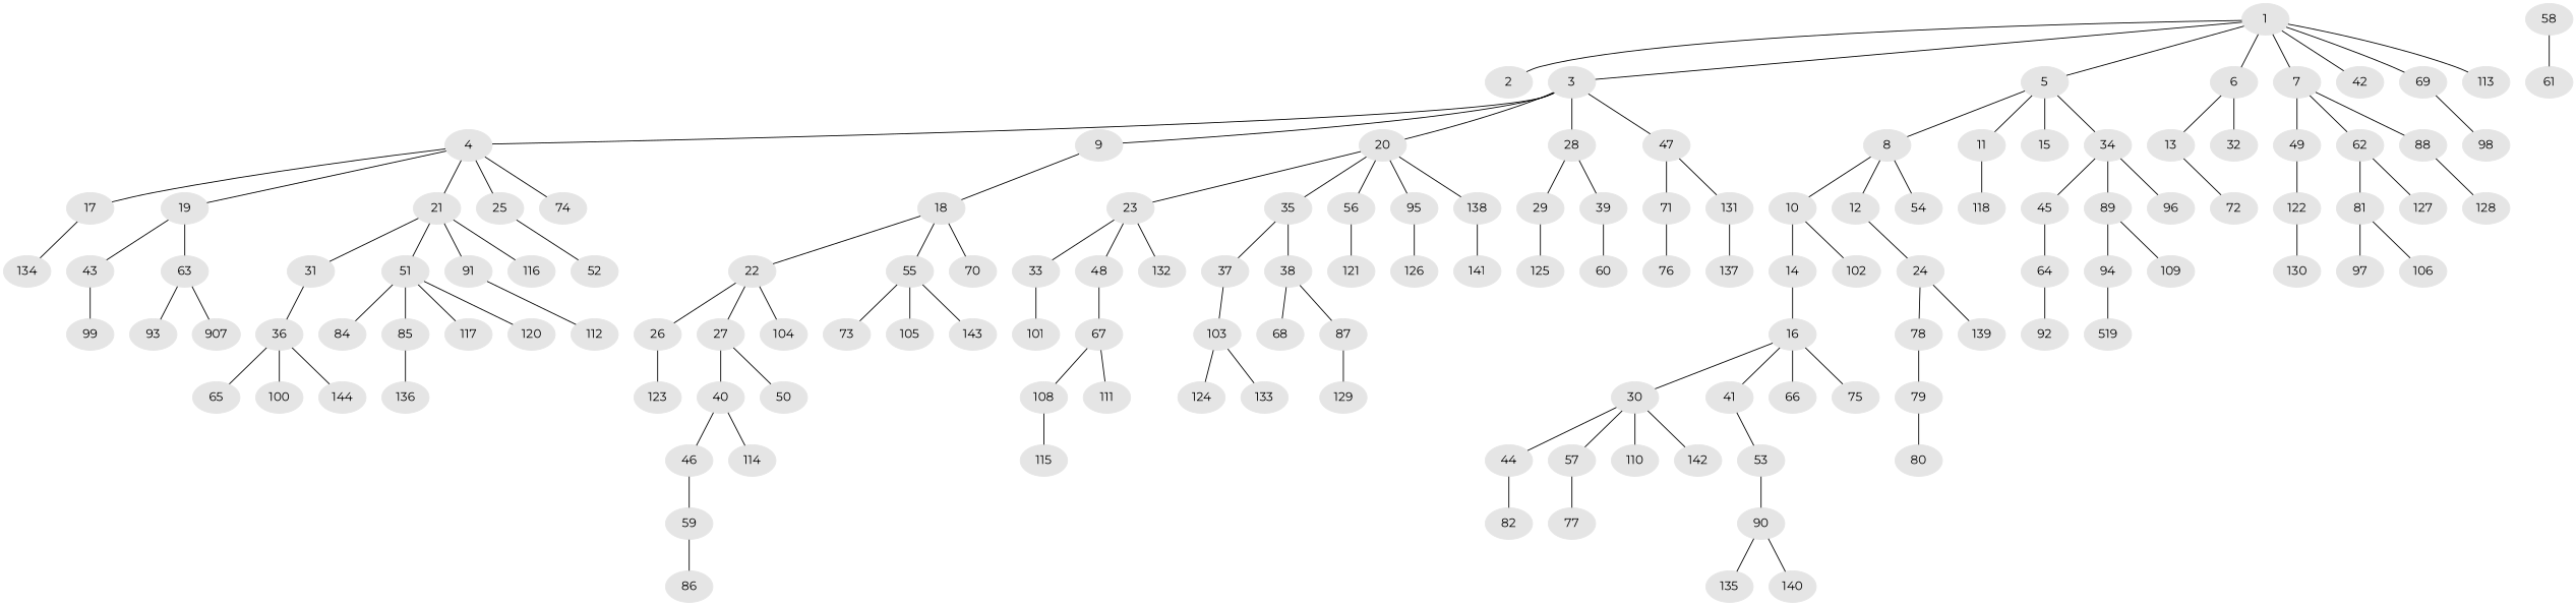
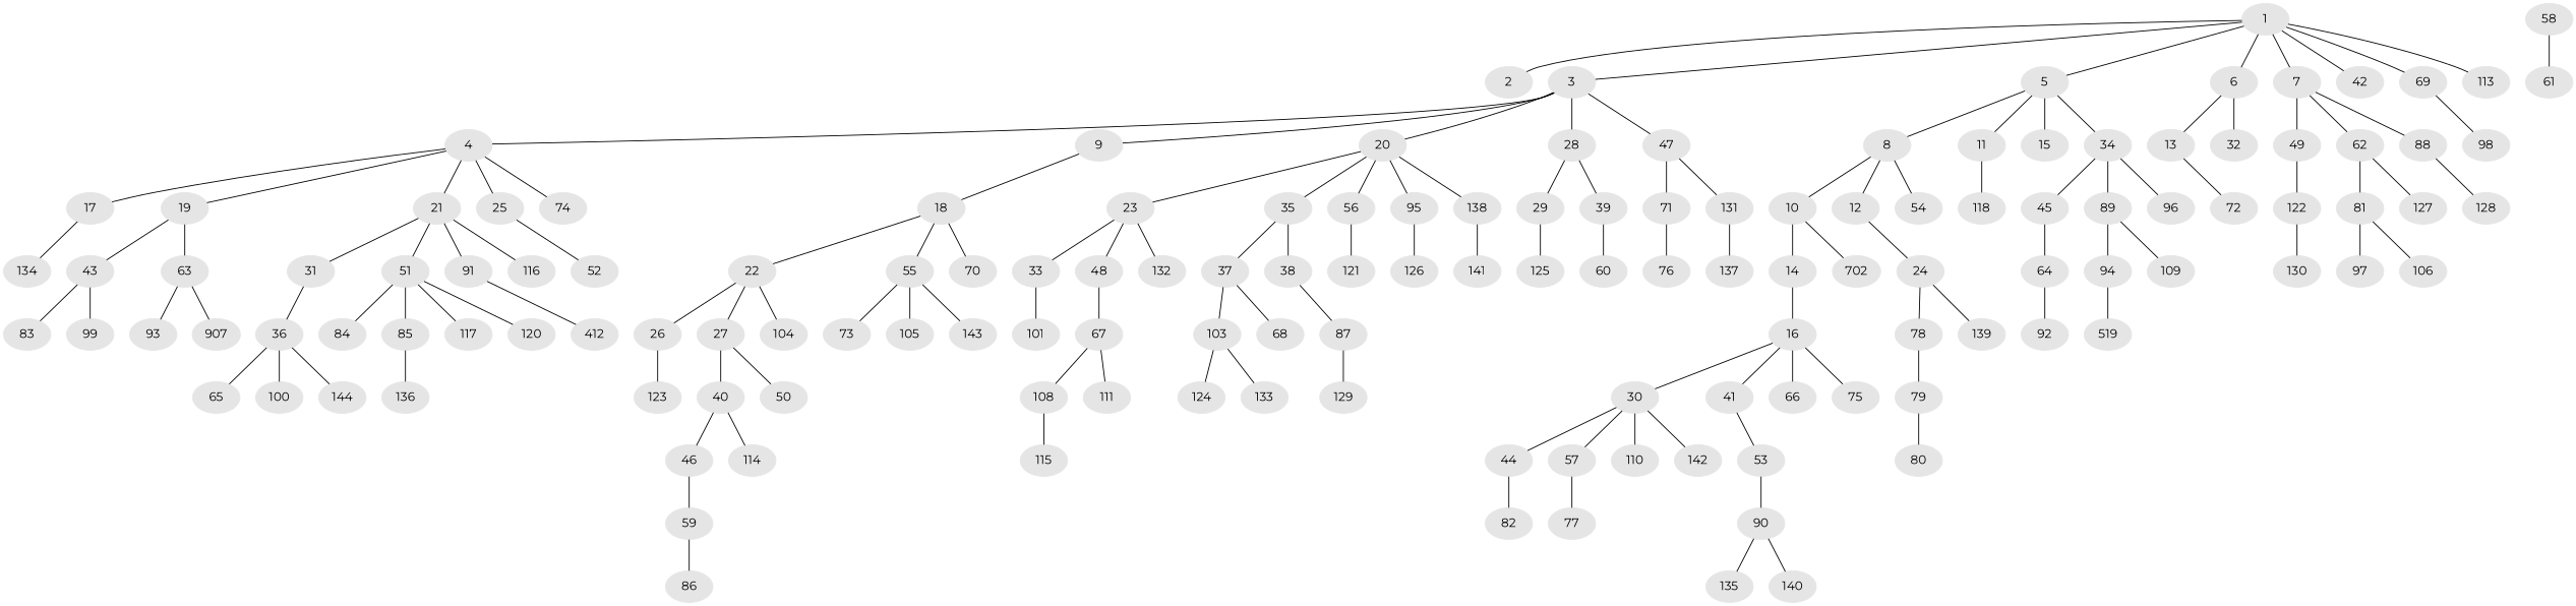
  graph {
    fontname=Montserrat
    node [color=gray90 fontname=Montserrat style=filled]
    edge [fontname=Montserrat]
    1
    2
    3
    5
    6
    7
    42
    69
    113
    4
    9
    20
    28
    47
    8
    11
    15
    34
    13
    32
    49
    62
    88
    98
    17
    19
    21
    25
    74
    18
    23
    35
    56
    95
    138
    29
    39
    71
    131
    134
    43
    63
    31
    51
    91
    116
    52
    10
    12
    54
    118
    45
    89
    96
    72
    122
    81
    127
    128
    14
-   102
+   102 [label=702]
    24
    22
    55
    70
    16
    78
    139
    30
    41
    66
    75
    44
    57
    110
    142
    53
    26
    27
    104
    73
    105
    143
+   83
    99
    93
    n87 [label=907]
    33
    48
    132
    37
    38
    121
    126
    141
    36
    84
    85
    117
    120
-   112
+   112 [label=412]
    123
    40
    50
    101
    67
    79
    46
    114
    125
    60
    58
    61
    82
    77
    65
    100
    144
    64
    94
    109
    68
    103
    87
    124
    133
    129
    59
    90
    92
    86
    76
    137
    108
    111
    130
    136
    135
    140
    97
    106
    115
    80
    n144 [label=519]
    1 -- 2
    1 -- 3
    1 -- 5
    1 -- 6
    1 -- 7
    1 -- 42
    1 -- 69
    1 -- 113
    3 -- 4
    3 -- 9
    3 -- 20
    3 -- 28
    3 -- 47
    5 -- 8
    5 -- 11
    5 -- 15
    5 -- 34
    6 -- 13
    6 -- 32
    7 -- 49
    7 -- 62
    7 -- 88
    69 -- 98
    4 -- 17
    4 -- 19
    4 -- 21
    4 -- 25
    4 -- 74
    9 -- 18
    20 -- 23
    20 -- 35
    20 -- 56
    20 -- 95
    20 -- 138
    28 -- 29
    28 -- 39
    47 -- 71
    47 -- 131
    8 -- 10
    8 -- 12
    8 -- 54
    11 -- 118
    34 -- 45
    34 -- 89
    34 -- 96
    13 -- 72
    49 -- 122
    62 -- 81
    62 -- 127
    88 -- 128
    17 -- 134
    19 -- 43
    19 -- 63
    21 -- 31
    21 -- 51
    21 -- 91
    21 -- 116
    25 -- 52
    18 -- 22
    18 -- 55
    18 -- 70
    23 -- 33
    23 -- 48
    23 -- 132
    35 -- 37
    35 -- 38
    56 -- 121
    95 -- 126
    138 -- 141
    29 -- 125
    39 -- 60
    71 -- 76
    131 -- 137
+   43 -- 83
    43 -- 99
    63 -- 93
    63 -- n87
    31 -- 36
    51 -- 84
    51 -- 85
    51 -- 117
    51 -- 120
    91 -- 112
    10 -- 14
    10 -- 102
    12 -- 24
    45 -- 64
    89 -- 94
    89 -- 109
    122 -- 130
    81 -- 97
    81 -- 106
    14 -- 16
    24 -- 78
    24 -- 139
    22 -- 26
    22 -- 27
    22 -- 104
    55 -- 73
    55 -- 105
    55 -- 143
    16 -- 30
    16 -- 41
    16 -- 66
    16 -- 75
    78 -- 79
    30 -- 44
    30 -- 57
    30 -- 110
    30 -- 142
    41 -- 53
    44 -- 82
    57 -- 77
    53 -- 90
    26 -- 123
    27 -- 40
    27 -- 50
    33 -- 101
    48 -- 67
-   38 -- 68
+   37 -- 68
    37 -- 103
    38 -- 87
    36 -- 65
    36 -- 100
    36 -- 144
    85 -- 136
    40 -- 46
    40 -- 114
    67 -- 108
    67 -- 111
    79 -- 80
    46 -- 59
    58 -- 61
    64 -- 92
    94 -- n144
    103 -- 124
    103 -- 133
    87 -- 129
    59 -- 86
    90 -- 135
    90 -- 140
    108 -- 115
  }
